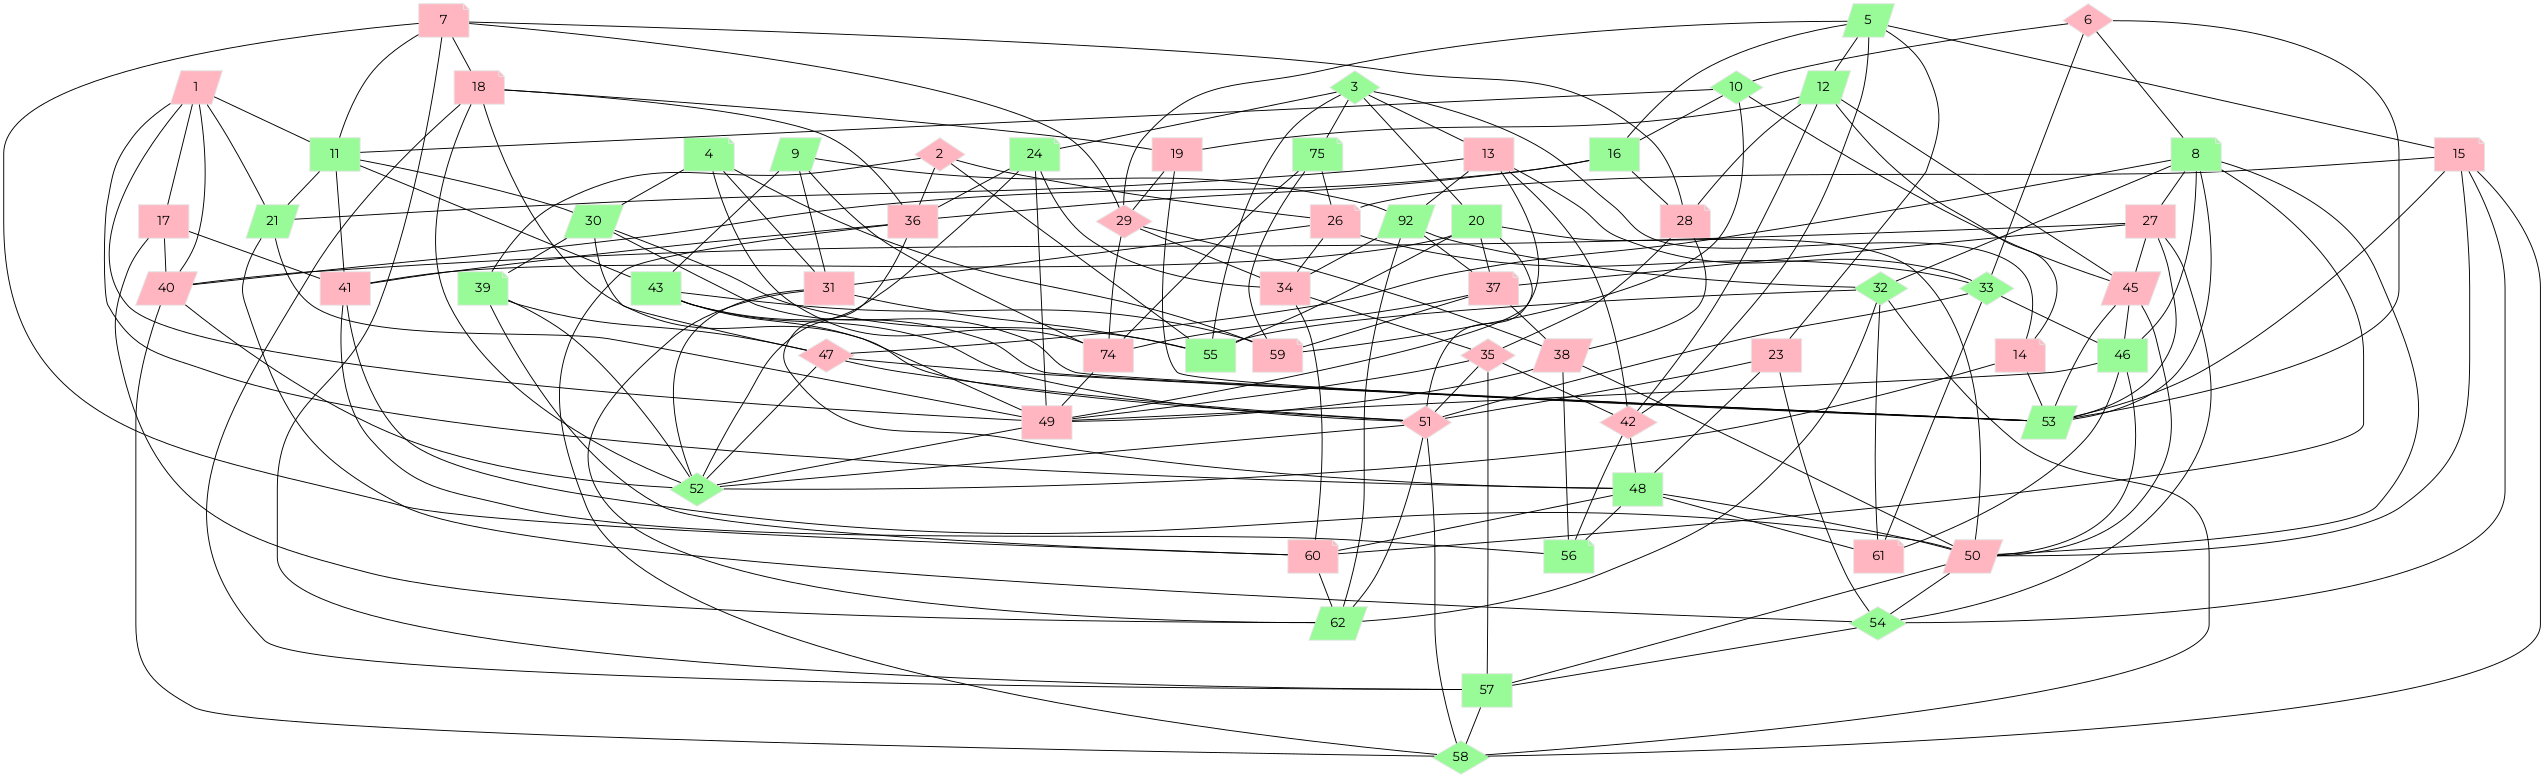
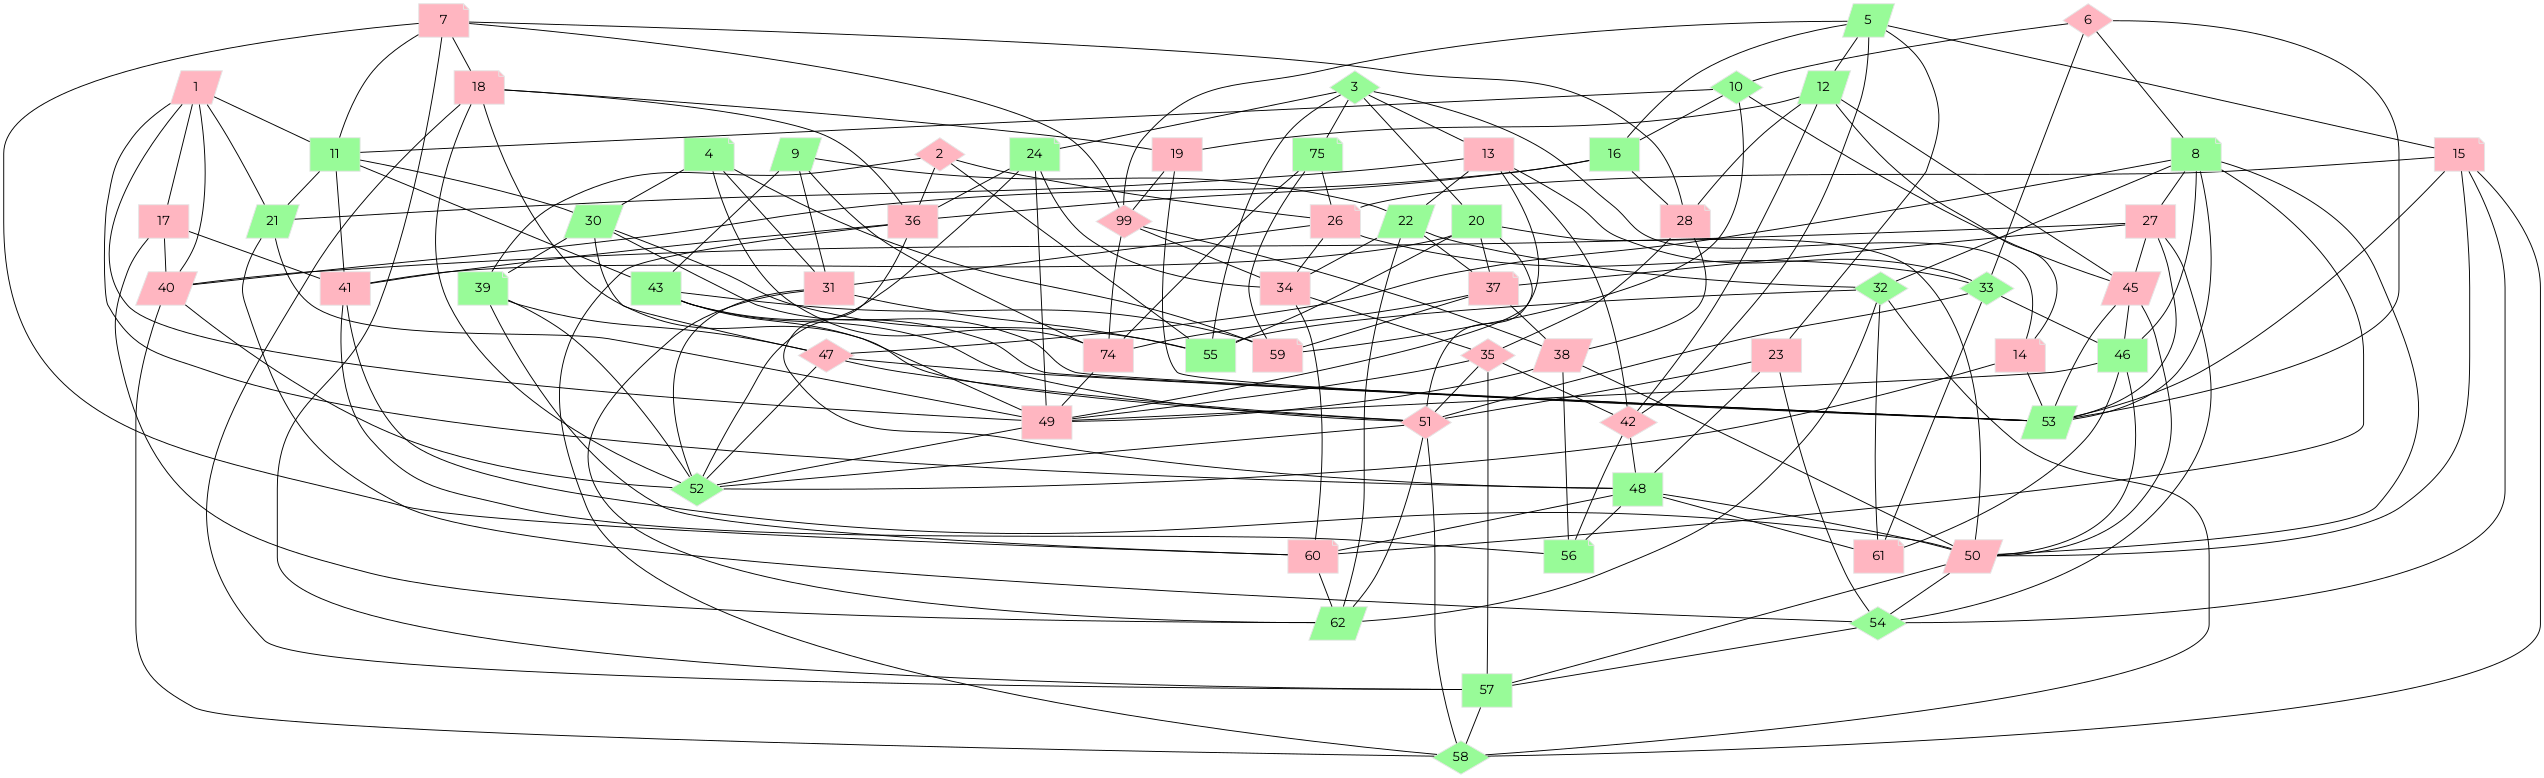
  graph {
    fontname=Montserrat
    node [color=gray90 fillcolor=lightpink fontname=Montserrat shape=box style=filled]
    edge [fontname=Montserrat weight=1.0]
    1 [shape=parallelogram]
    11 [fillcolor=palegreen]
    17
    21 [fillcolor=palegreen shape=parallelogram]
    40 [shape=parallelogram]
    48 [fillcolor=palegreen]
    49
    30 [fillcolor=palegreen shape=parallelogram]
    43 [fillcolor=palegreen]
    41
    62 [fillcolor=palegreen shape=parallelogram]
    54 [fillcolor=palegreen shape=diamond]
    52 [fillcolor=palegreen shape=diamond]
    58 [fillcolor=palegreen shape=diamond]
    60 [shape=note]
    50 [shape=parallelogram]
    61 [shape=note]
    56 [fillcolor=palegreen shape=note]
    2 [shape=diamond]
    26 [shape=note]
    36
    39 [fillcolor=palegreen shape=note]
    55 [fillcolor=palegreen]
    31
    33 [fillcolor=palegreen shape=diamond]
    34
    47 [shape=diamond]
    3 [fillcolor=palegreen shape=diamond]
    13
    14 [shape=note]
    20 [fillcolor=palegreen]
    24 [fillcolor=palegreen shape=note]
    n33 [fillcolor=palegreen label=75 shape=note]
    42 [shape=diamond]
-   22 [fillcolor=palegreen shape=parallelogram label=92]
+   22 [fillcolor=palegreen shape=parallelogram]
    53 [fillcolor=palegreen shape=parallelogram]
    51 [shape=diamond]
    37 [shape=note]
    n39 [label=74]
    59 [shape=note]
    4 [fillcolor=palegreen shape=note]
    5 [fillcolor=palegreen shape=parallelogram]
    12 [fillcolor=palegreen shape=parallelogram]
    15 [shape=note]
    16 [fillcolor=palegreen]
    23
-   29 [shape=diamond]
+   29 [shape=diamond label=99]
    28 [shape=note]
    45 [shape=parallelogram]
    19
    38 [shape=parallelogram]
    6 [shape=diamond]
    8 [fillcolor=palegreen shape=note]
    10 [fillcolor=palegreen shape=diamond]
    27
    32 [fillcolor=palegreen shape=diamond]
    46 [fillcolor=palegreen]
    7 [shape=note]
    18 [shape=note]
    57 [fillcolor=palegreen]
    35 [shape=diamond]
    9 [fillcolor=palegreen shape=parallelogram]
    1 -- 11
    1 -- 17
    1 -- 21
    1 -- 40
    1 -- 48
    1 -- 49
    11 -- 21
    11 -- 30
    11 -- 43
    11 -- 41
    17 -- 40
    17 -- 41
    17 -- 62
    21 -- 49
    21 -- 54
    40 -- 52
    40 -- 58
    48 -- 60
    48 -- 50
    48 -- 61
    48 -- 56
    49 -- 52
    30 -- 39
    30 -- 55
    30 -- 47
    30 -- 53
    43 -- 49
    43 -- 53
    43 -- 51
    43 -- 59
    41 -- 50
    41 -- 56
    54 -- 57
    60 -- 62
    50 -- 54
    50 -- 57
    2 -- 26
    2 -- 36
    2 -- 39
    2 -- 55
    26 -- 31
    26 -- 33
    26 -- 34
    36 -- 48
    36 -- 41
    36 -- 58
    39 -- 52 [weight=2.0]
    39 -- 60
    39 -- 47
    31 -- 62
    31 -- 52
    31 -- 55
    33 -- 61
    33 -- 51
    33 -- 46
    34 -- 60
    34 -- 35
    47 -- 52
    47 -- 53
    47 -- 51
    3 -- 55
    3 -- 13
    3 -- 14
    3 -- 20
    3 -- 24
    3 -- n33
    13 -- 21
    13 -- 49
    13 -- 33
    13 -- 42
    13 -- 22
    14 -- 52
    14 -- 53
    20 -- 41
    20 -- 50
    20 -- 55
    20 -- 51
    20 -- 37
    24 -- 49
    24 -- 52
    24 -- 36
    24 -- 34
    n33 -- 26
    n33 -- n39
    n33 -- 59
    42 -- 48
    42 -- 56
    22 -- 62
    22 -- 34
    22 -- 37
    22 -- 32
    51 -- 62
    51 -- 52
    51 -- 58
    37 -- n39
    37 -- 59
    37 -- 38
    n39 -- 49
    4 -- 30
    4 -- 31
    4 -- n39
    4 -- 59
    5 -- 42
    5 -- 12
    5 -- 15
    5 -- 16
    5 -- 23
    5 -- 29
    12 -- 14
    12 -- 42
    12 -- 28
    12 -- 45
    12 -- 19
    15 -- 54
    15 -- 58
    15 -- 50
    15 -- 26
    15 -- 53
    16 -- 40
    16 -- 36
    16 -- 28 [weight=2.0]
    23 -- 48
    23 -- 54
    23 -- 51
    29 -- 34
    29 -- n39
    29 -- 38
    28 -- 38
    28 -- 35
    45 -- 50
    45 -- 53
    45 -- 46
    19 -- 53
    19 -- 29
    38 -- 49
    38 -- 50
    38 -- 56
    6 -- 33
    6 -- 53
    6 -- 8
    6 -- 10
    8 -- 60
    8 -- 50
    8 -- 47
    8 -- 53
    8 -- 27
    8 -- 32
    8 -- 46
    10 -- 11
    10 -- 59 [weight=2.0]
    10 -- 16
    10 -- 45
    27 -- 40
    27 -- 54
    27 -- 53
    27 -- 37
    27 -- 45
    32 -- 62
    32 -- 58
    32 -- 61
    32 -- 55
    46 -- 49
    46 -- 50
    46 -- 61
    7 -- 11
    7 -- 60
    7 -- 29
    7 -- 28
    7 -- 18
    7 -- 57
    18 -- 52
    18 -- 36
    18 -- 51
    18 -- 19
    18 -- 57
    57 -- 58
    35 -- 49
    35 -- 42
    35 -- 51
    35 -- 57
    9 -- 43
    9 -- 31
    9 -- 22
    9 -- n39
  }
